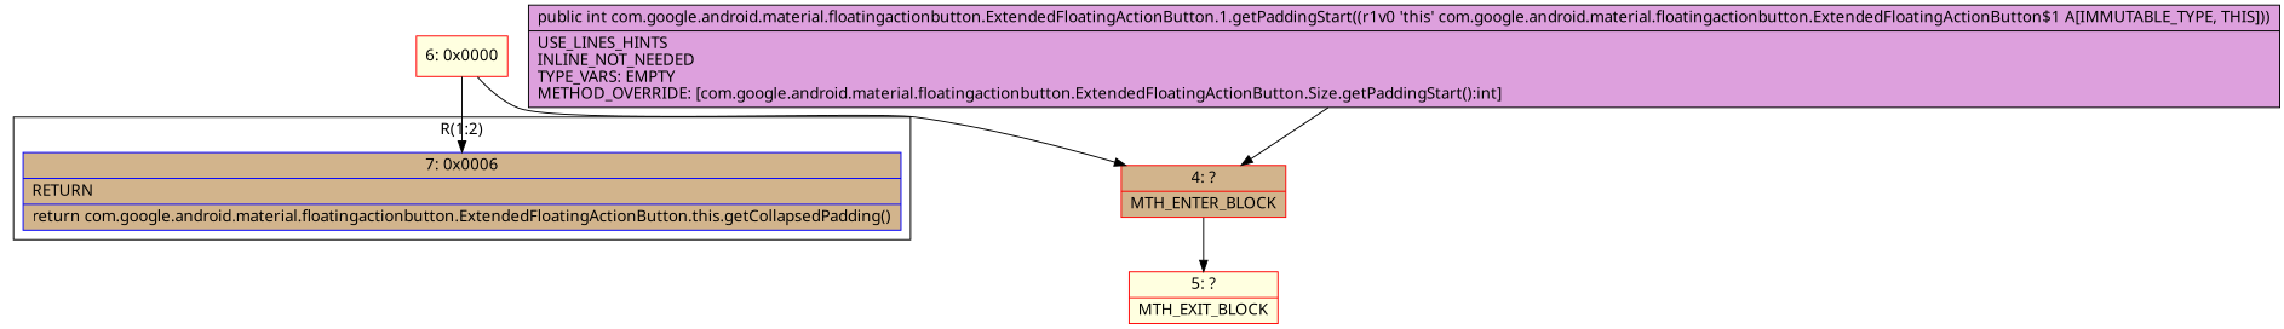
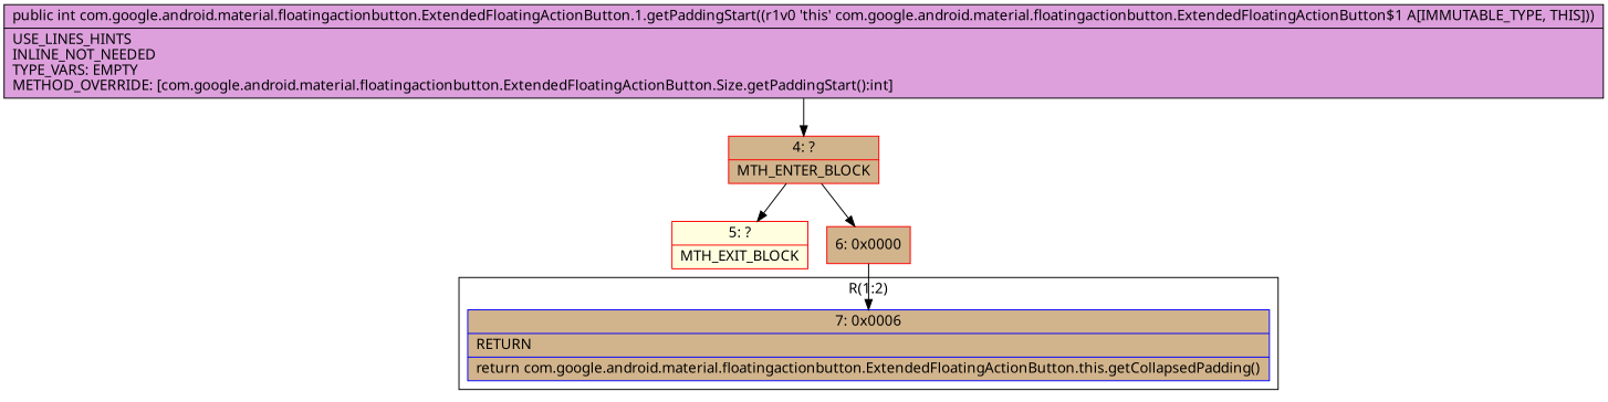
  digraph {
    fontname="Noto Sans"
    node [color=red fillcolor=tan fontname="Noto Sans" shape=record style=filled]
    edge [fontname="Noto Sans"]
    n1 [color=blue label="{7\:\ 0x0006|RETURN\l|return com.google.android.material.floatingactionbutton.ExtendedFloatingActionButton.this.getCollapsedPadding()\l}"]
    n2 [fillcolor=lightyellow label="{5\:\ ?|MTH_EXIT_BLOCK\l}"]
    n3 [label="{4\:\ ?|MTH_ENTER_BLOCK\l}"]
-   n4 [fillcolor=lightyellow label="{6\:\ 0x0000}"]
+   n4 [label="{6\:\ 0x0000}"]
    n5 [fillcolor=plum label="{public int com.google.android.material.floatingactionbutton.ExtendedFloatingActionButton.1.getPaddingStart((r1v0 'this' com.google.android.material.floatingactionbutton.ExtendedFloatingActionButton$1 A[IMMUTABLE_TYPE, THIS]))  | USE_LINES_HINTS\lINLINE_NOT_NEEDED\lTYPE_VARS: EMPTY\lMETHOD_OVERRIDE: [com.google.android.material.floatingactionbutton.ExtendedFloatingActionButton.Size.getPaddingStart():int]\l}" color=""]
    subgraph cluster_1 {
      label="R(1:2)"
      n1
    }
    n3 -> n2
-   n4 -> n3
+   n3 -> n4
    n4 -> n1
    n5 -> n3
  }
